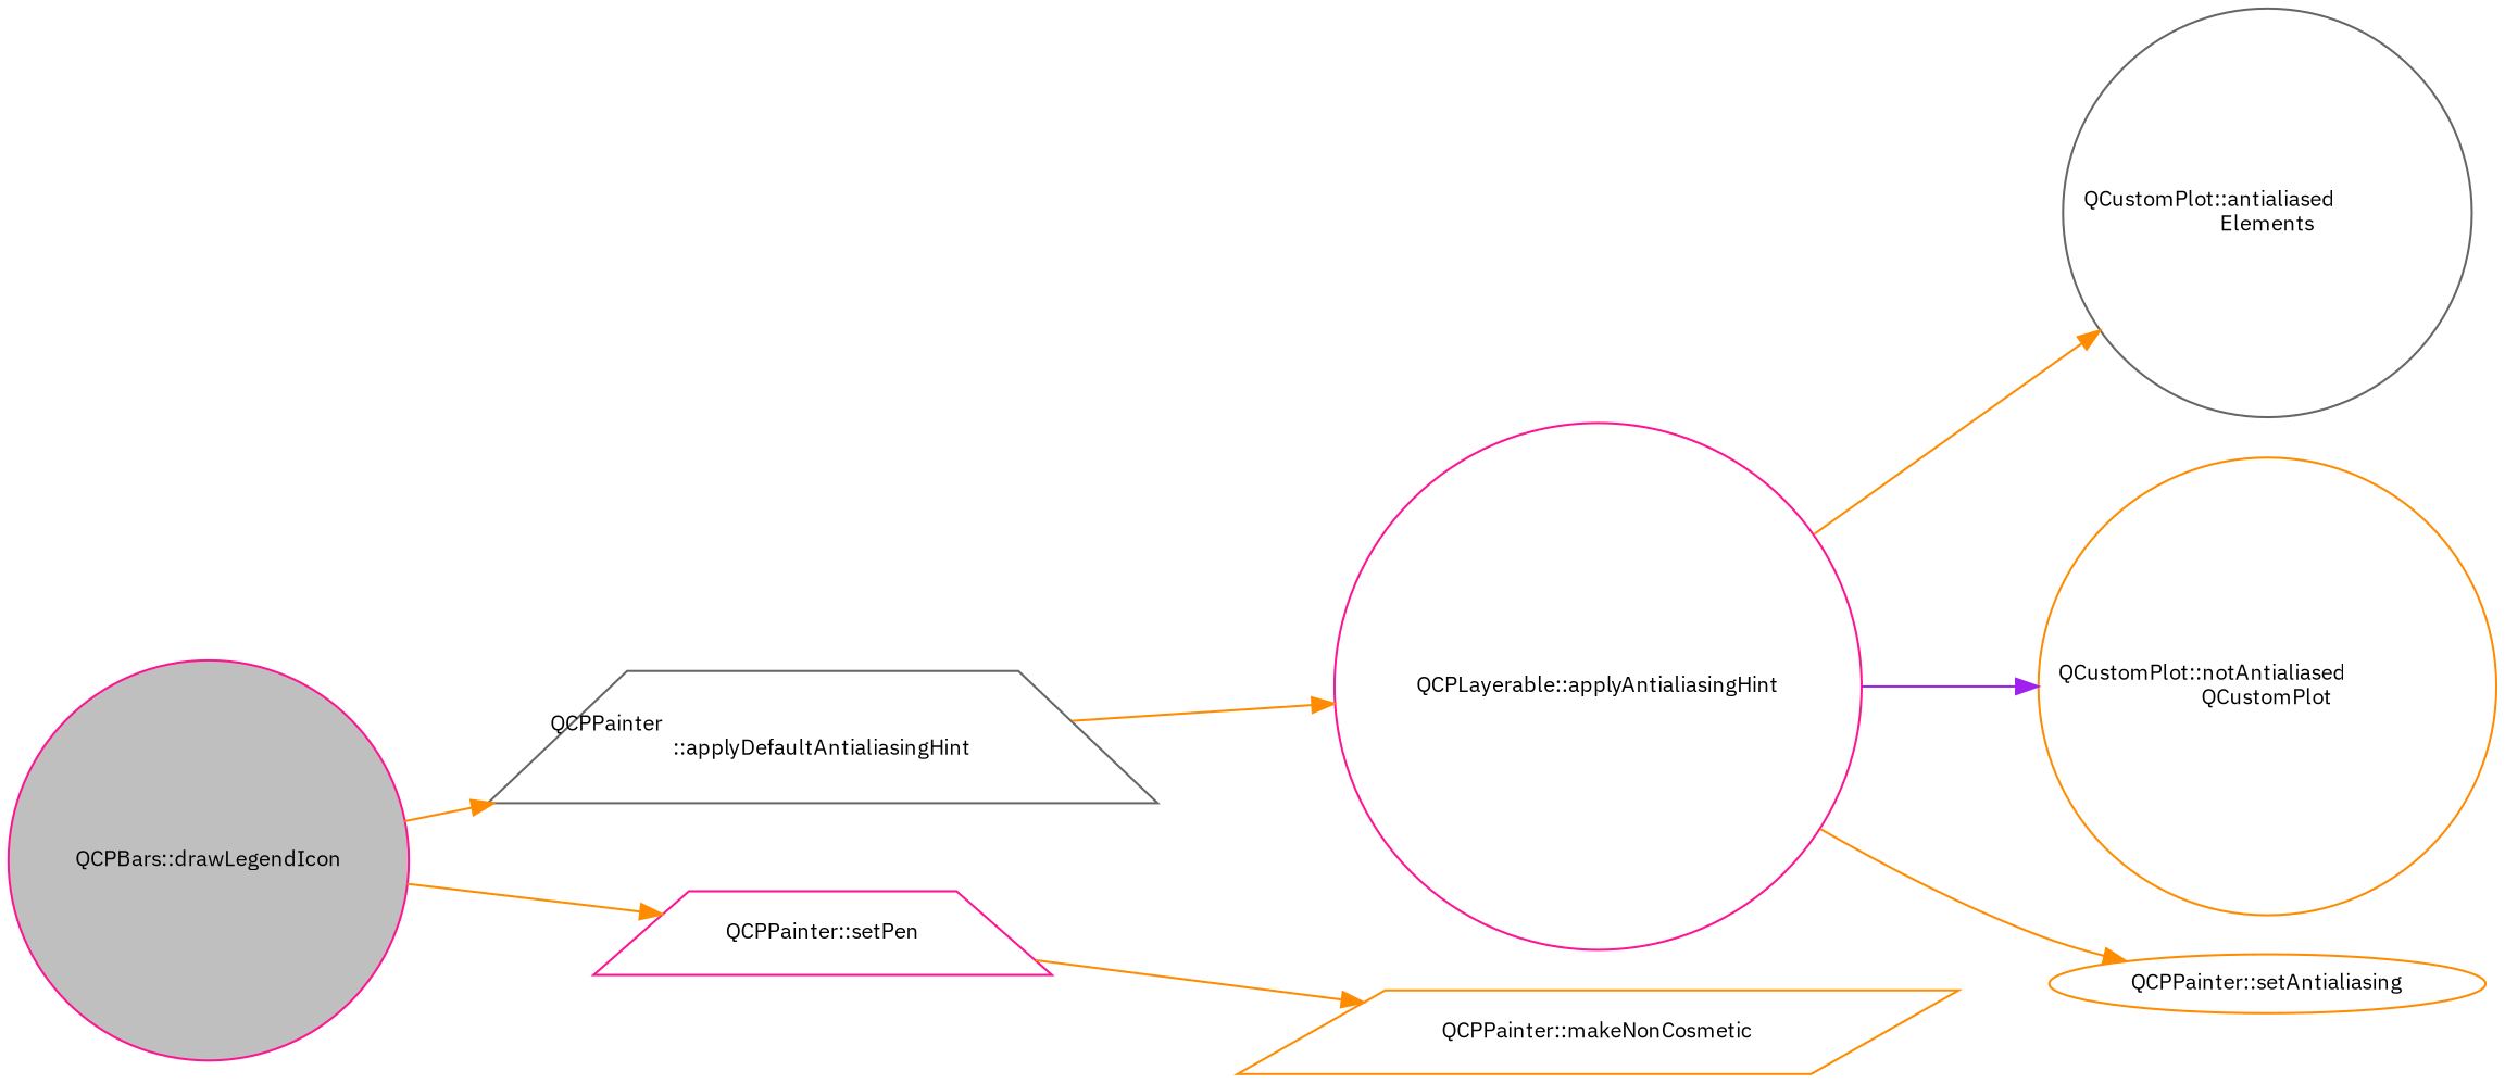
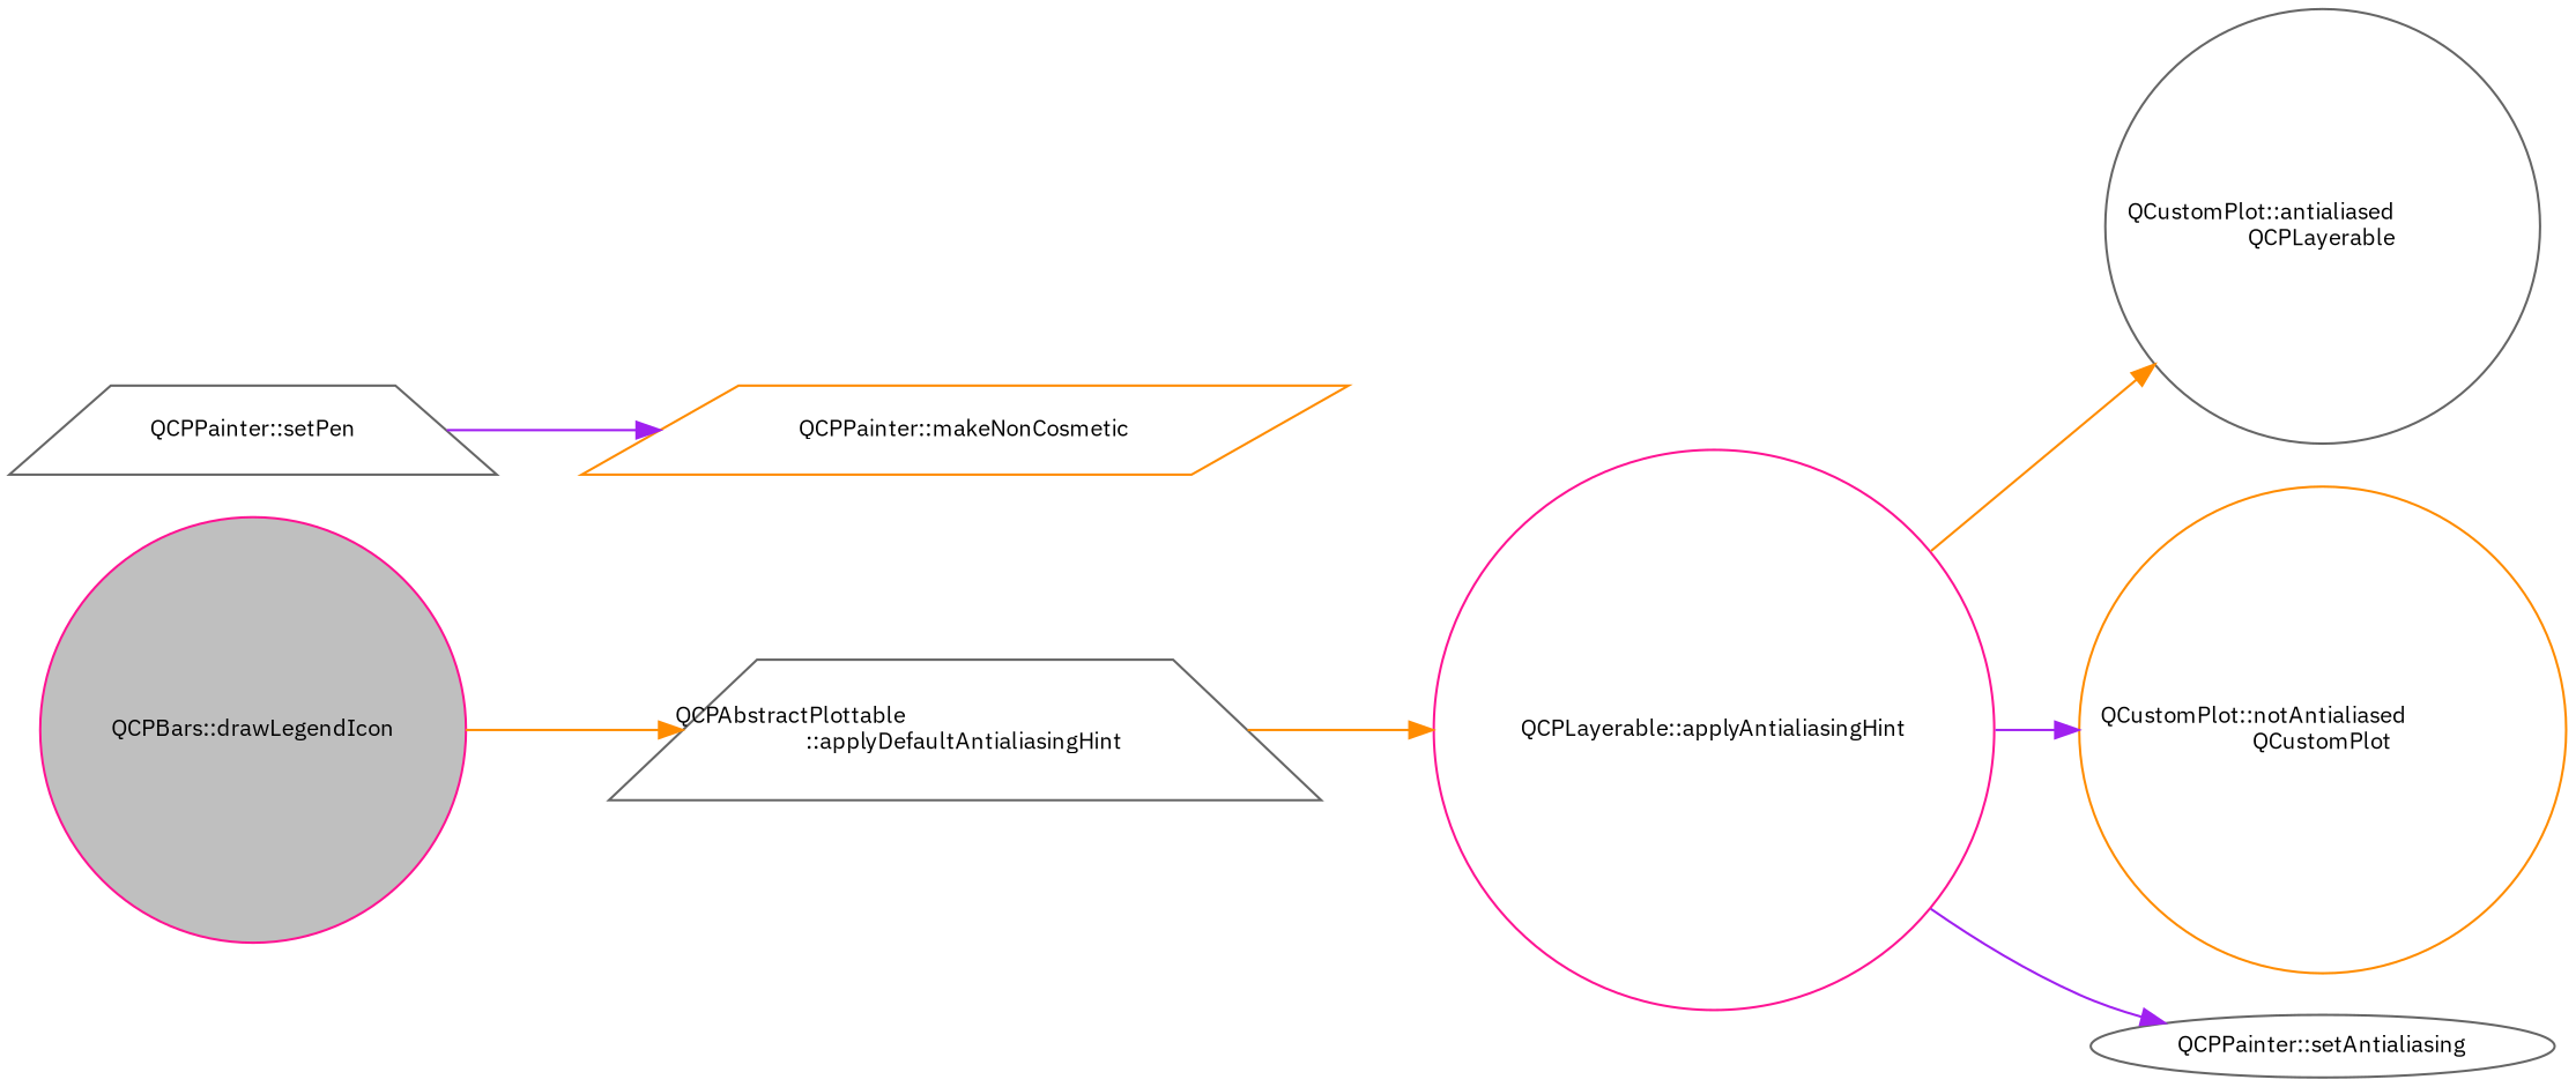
  digraph {
    fontname="IBM Plex Sans"
    rankdir=LR
    node [color=deeppink fillcolor=white fontname="IBM Plex Sans" fontsize=10 shape=circle style=filled]
    edge [color=darkorange fontname="IBM Plex Sans" fontsize=10 labelfontname=Helvetica labelfontsize=10 style=solid]
    n1 [fillcolor=grey75 fontcolor=black height=0.2 label="QCPBars::drawLegendIcon" width=0.4]
-   n2 [color=gray40 height=0.2 label="QCPPainter\l::applyDefaultAntialiasingHint" shape=trapezium width=0.4]
-   n3 [height=0.2 label="QCPPainter::setPen" shape=trapezium width=0.4]
+   n2 [color=gray40 height=0.2 label="QCPAbstractPlottable\l::applyDefaultAntialiasingHint" shape=trapezium width=0.4]
+   n3 [color=gray40 height=0.2 label="QCPPainter::setPen" shape=trapezium width=0.4]
    n4 [height=0.2 label="QCPLayerable::applyAntialiasingHint" width=0.4]
    n5 [color=darkorange height=0.2 label="QCPPainter::makeNonCosmetic" shape=parallelogram width=0.4]
-   n6 [color=gray40 height=0.2 label="QCustomPlot::antialiased\lElements" width=0.4]
+   n6 [color=gray40 height=0.2 label="QCustomPlot::antialiased\lQCPLayerable" width=0.4]
    n7 [color=darkorange height=0.2 label="QCustomPlot::notAntialiased\lQCustomPlot" width=0.4]
-   n8 [color=darkorange height=0.2 label="QCPPainter::setAntialiasing" shape=ellipse width=0.4]
+   n8 [color=gray40 height=0.2 label="QCPPainter::setAntialiasing" shape=ellipse width=0.4]
    n1 -> n2
-   n1 -> n3
    n2 -> n4
-   n3 -> n5
+   n3 -> n5 [color=purple]
    n4 -> n6
    n4 -> n7 [color=purple]
-   n4 -> n8
+   n4 -> n8 [color=purple]
  }
